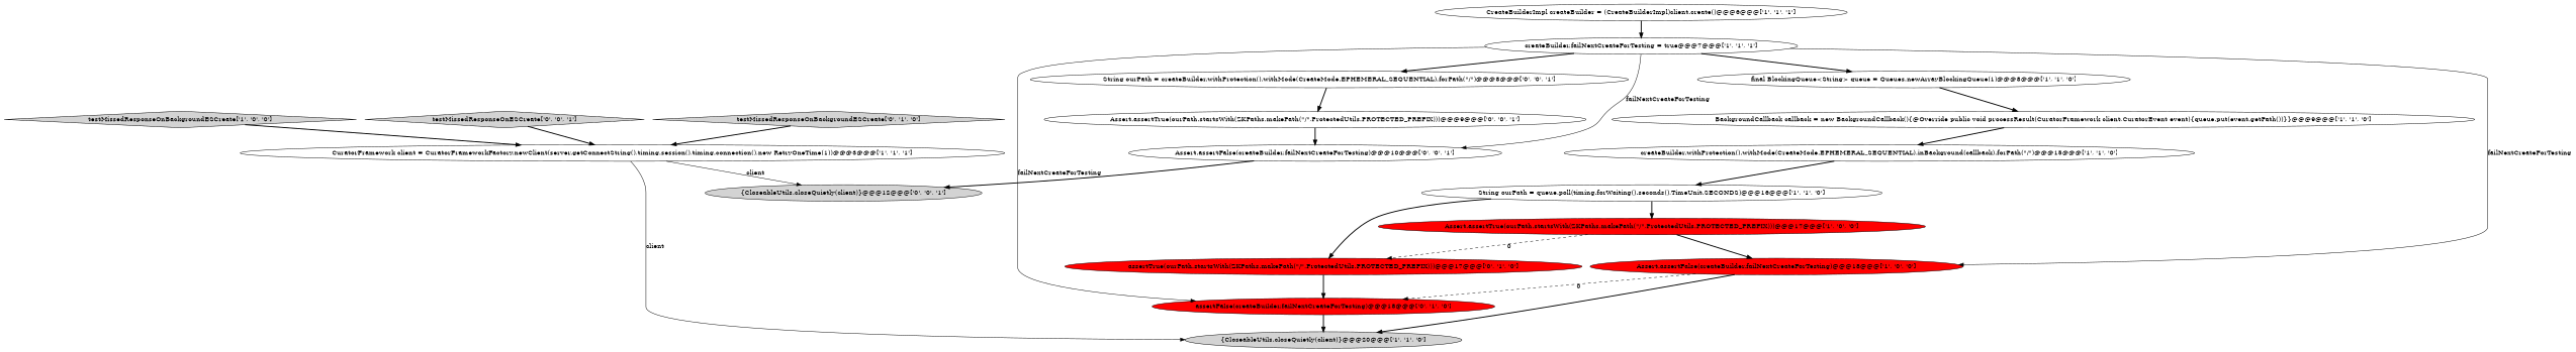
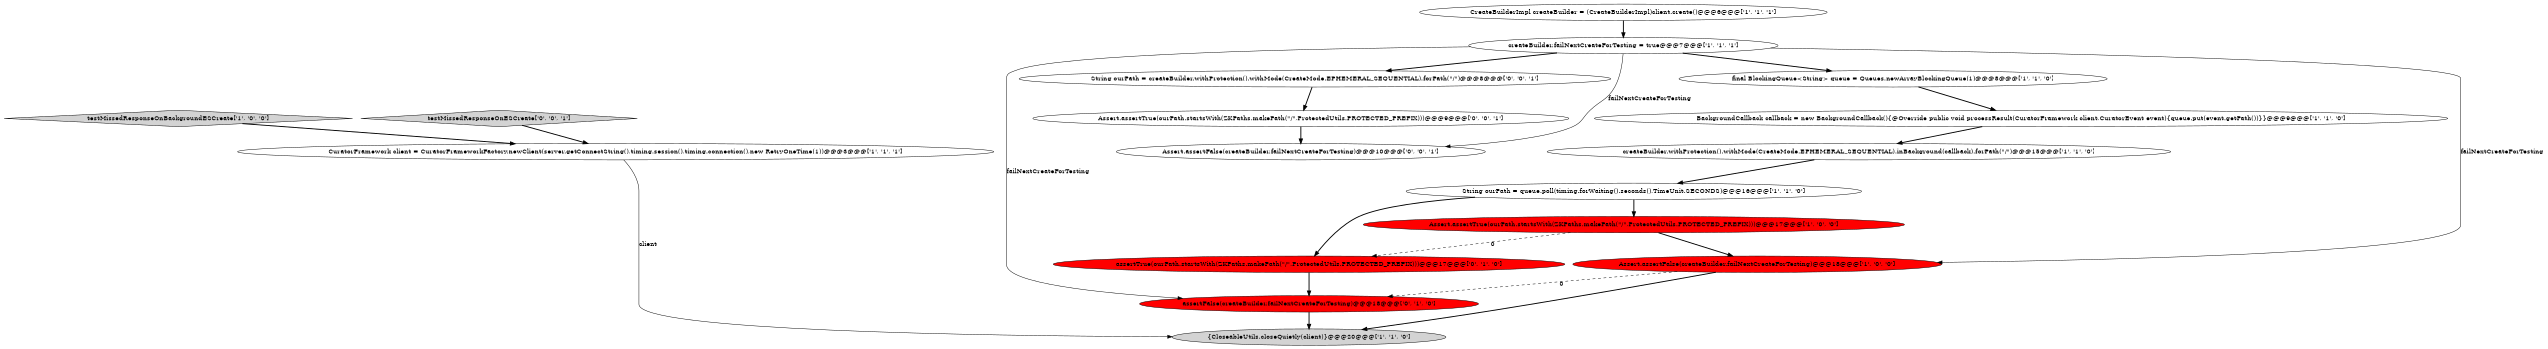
  digraph {
    node [fillcolor=white shape=ellipse style=filled]
    edge [style=bold]
    n1 [label="createBuilder.withProtection().withMode(CreateMode.EPHEMERAL_SEQUENTIAL).inBackground(callback).forPath(\"/\")@@@15@@@['1', '1', '0']"]
    n2 [label="String ourPath = queue.poll(timing.forWaiting().seconds(),TimeUnit.SECONDS)@@@16@@@['1', '1', '0']"]
    n3 [fillcolor=red label="Assert.assertTrue(ourPath.startsWith(ZKPaths.makePath(\"/\",ProtectedUtils.PROTECTED_PREFIX)))@@@17@@@['1', '0', '0']"]
    n4 [fillcolor=red label="assertTrue(ourPath.startsWith(ZKPaths.makePath(\"/\",ProtectedUtils.PROTECTED_PREFIX)))@@@17@@@['0', '1', '0']"]
    n5 [label="final BlockingQueue<String> queue = Queues.newArrayBlockingQueue(1)@@@8@@@['1', '1', '0']"]
    n6 [label="BackgroundCallback callback = new BackgroundCallback(){@Override public void processResult(CuratorFramework client,CuratorEvent event){queue.put(event.getPath())}}@@@9@@@['1', '1', '0']"]
    n7 [fillcolor=lightgray label="{CloseableUtils.closeQuietly(client)}@@@20@@@['1', '1', '0']"]
    n8 [fillcolor=lightgray label="testMissedResponseOnESCreate['0', '0', '1']" shape=diamond]
    n9 [label="CuratorFramework client = CuratorFrameworkFactory.newClient(server.getConnectString(),timing.session(),timing.connection(),new RetryOneTime(1))@@@3@@@['1', '1', '1']"]
-   n10 [fillcolor=lightgray label="{CloseableUtils.closeQuietly(client)}@@@12@@@['0', '0', '1']"]
-   n11 [fillcolor=lightgray label="testMissedResponseOnBackgroundESCreate['0', '1', '0']" shape=diamond]
    n12 [fillcolor=red label="assertFalse(createBuilder.failNextCreateForTesting)@@@18@@@['0', '1', '0']"]
    n13 [label="String ourPath = createBuilder.withProtection().withMode(CreateMode.EPHEMERAL_SEQUENTIAL).forPath(\"/\")@@@8@@@['0', '0', '1']"]
    n14 [label="Assert.assertTrue(ourPath.startsWith(ZKPaths.makePath(\"/\",ProtectedUtils.PROTECTED_PREFIX)))@@@9@@@['0', '0', '1']"]
    n15 [label="Assert.assertFalse(createBuilder.failNextCreateForTesting)@@@10@@@['0', '0', '1']"]
    n16 [label="createBuilder.failNextCreateForTesting = true@@@7@@@['1', '1', '1']"]
    n17 [fillcolor=red label="Assert.assertFalse(createBuilder.failNextCreateForTesting)@@@18@@@['1', '0', '0']"]
    n18 [label="CreateBuilderImpl createBuilder = (CreateBuilderImpl)client.create()@@@6@@@['1', '1', '1']"]
    n19 [fillcolor=lightgray label="testMissedResponseOnBackgroundESCreate['1', '0', '0']" shape=diamond]
    n1 -> n2
    n2 -> n3
    n2 -> n4
    n3 -> n4 [label=0 style=dashed]
    n3 -> n17
    n4 -> n12
    n5 -> n6
    n6 -> n1
    n8 -> n9
    n9 -> n7 [label=client style=solid]
-   n9 -> n10 [label=client style=solid]
-   n11 -> n9
    n12 -> n7
    n13 -> n14
    n14 -> n15
-   n15 -> n10
    n16 -> n5
    n16 -> n12 [label=failNextCreateForTesting style=solid]
    n16 -> n13
    n16 -> n15 [label=failNextCreateForTesting style=solid]
    n16 -> n17 [label=failNextCreateForTesting style=solid]
    n17 -> n7
    n17 -> n12 [label=0 style=dashed]
    n18 -> n16
    n19 -> n9
  }
